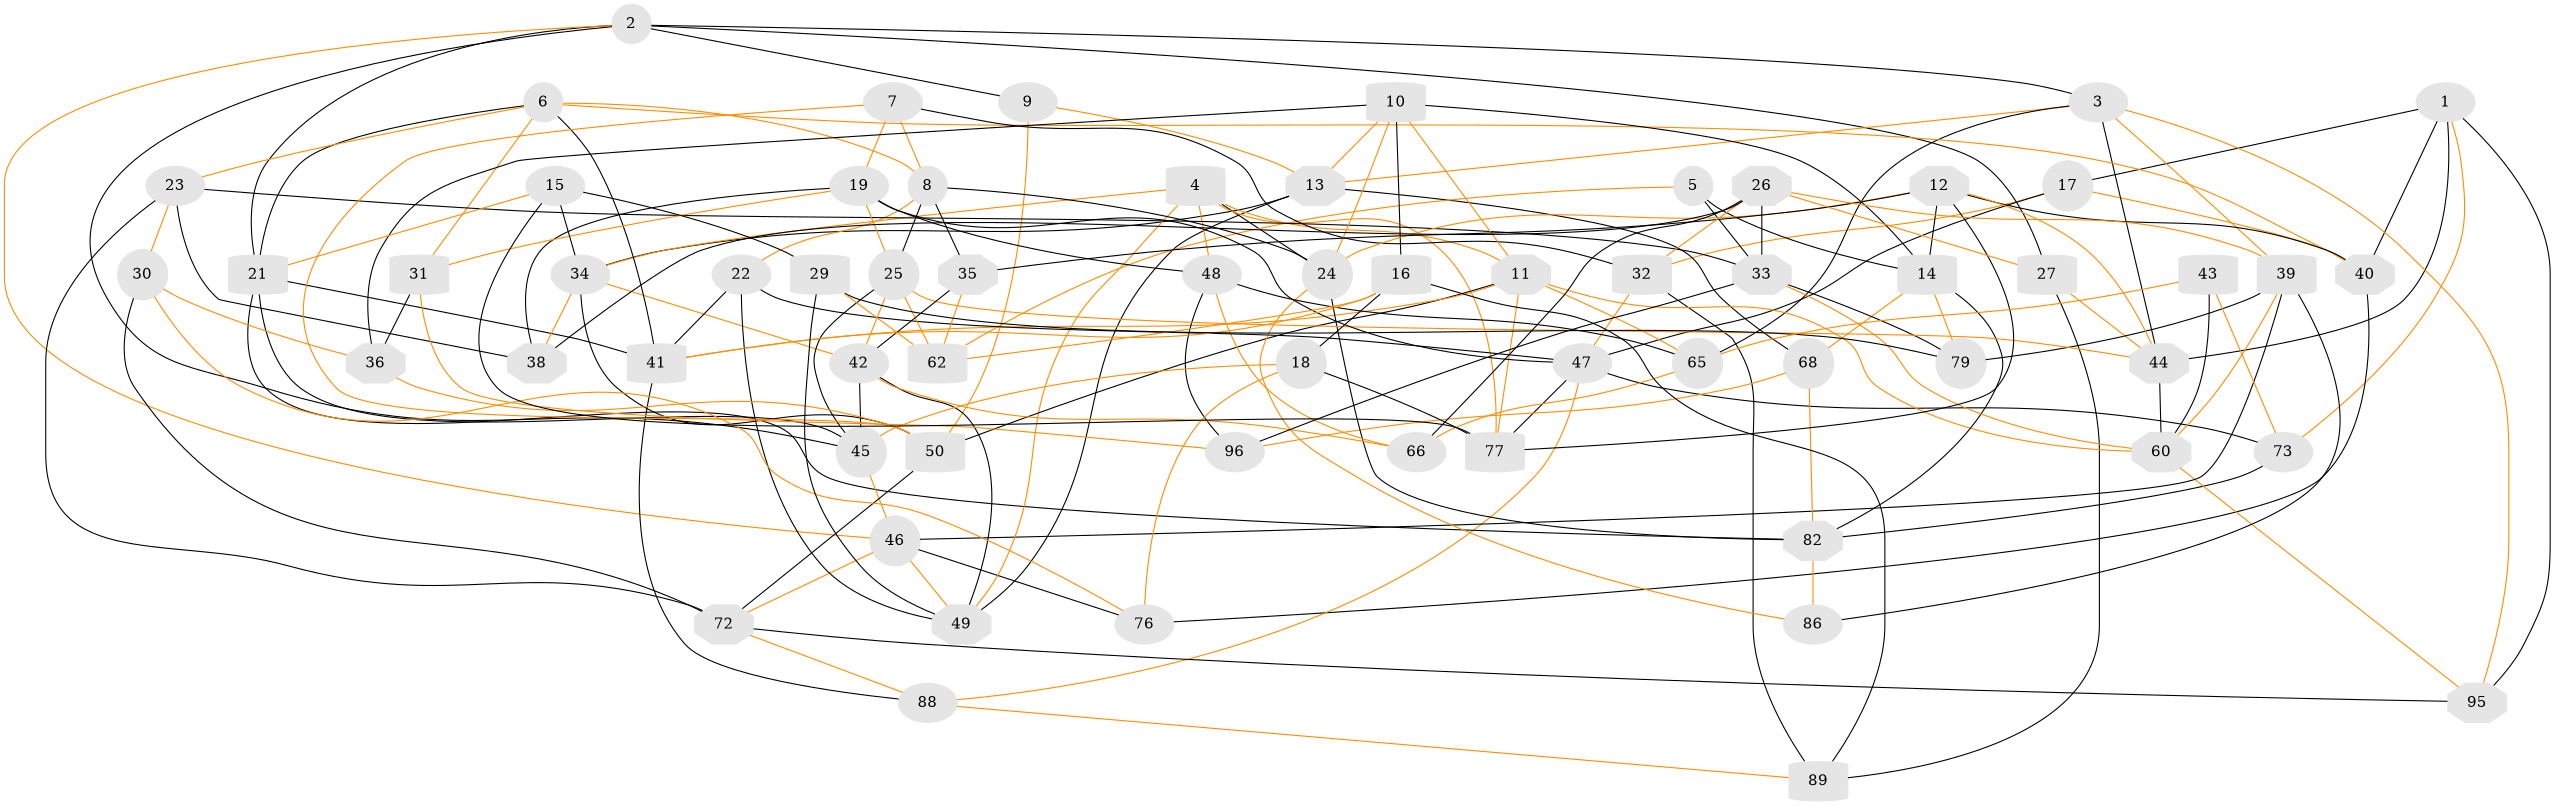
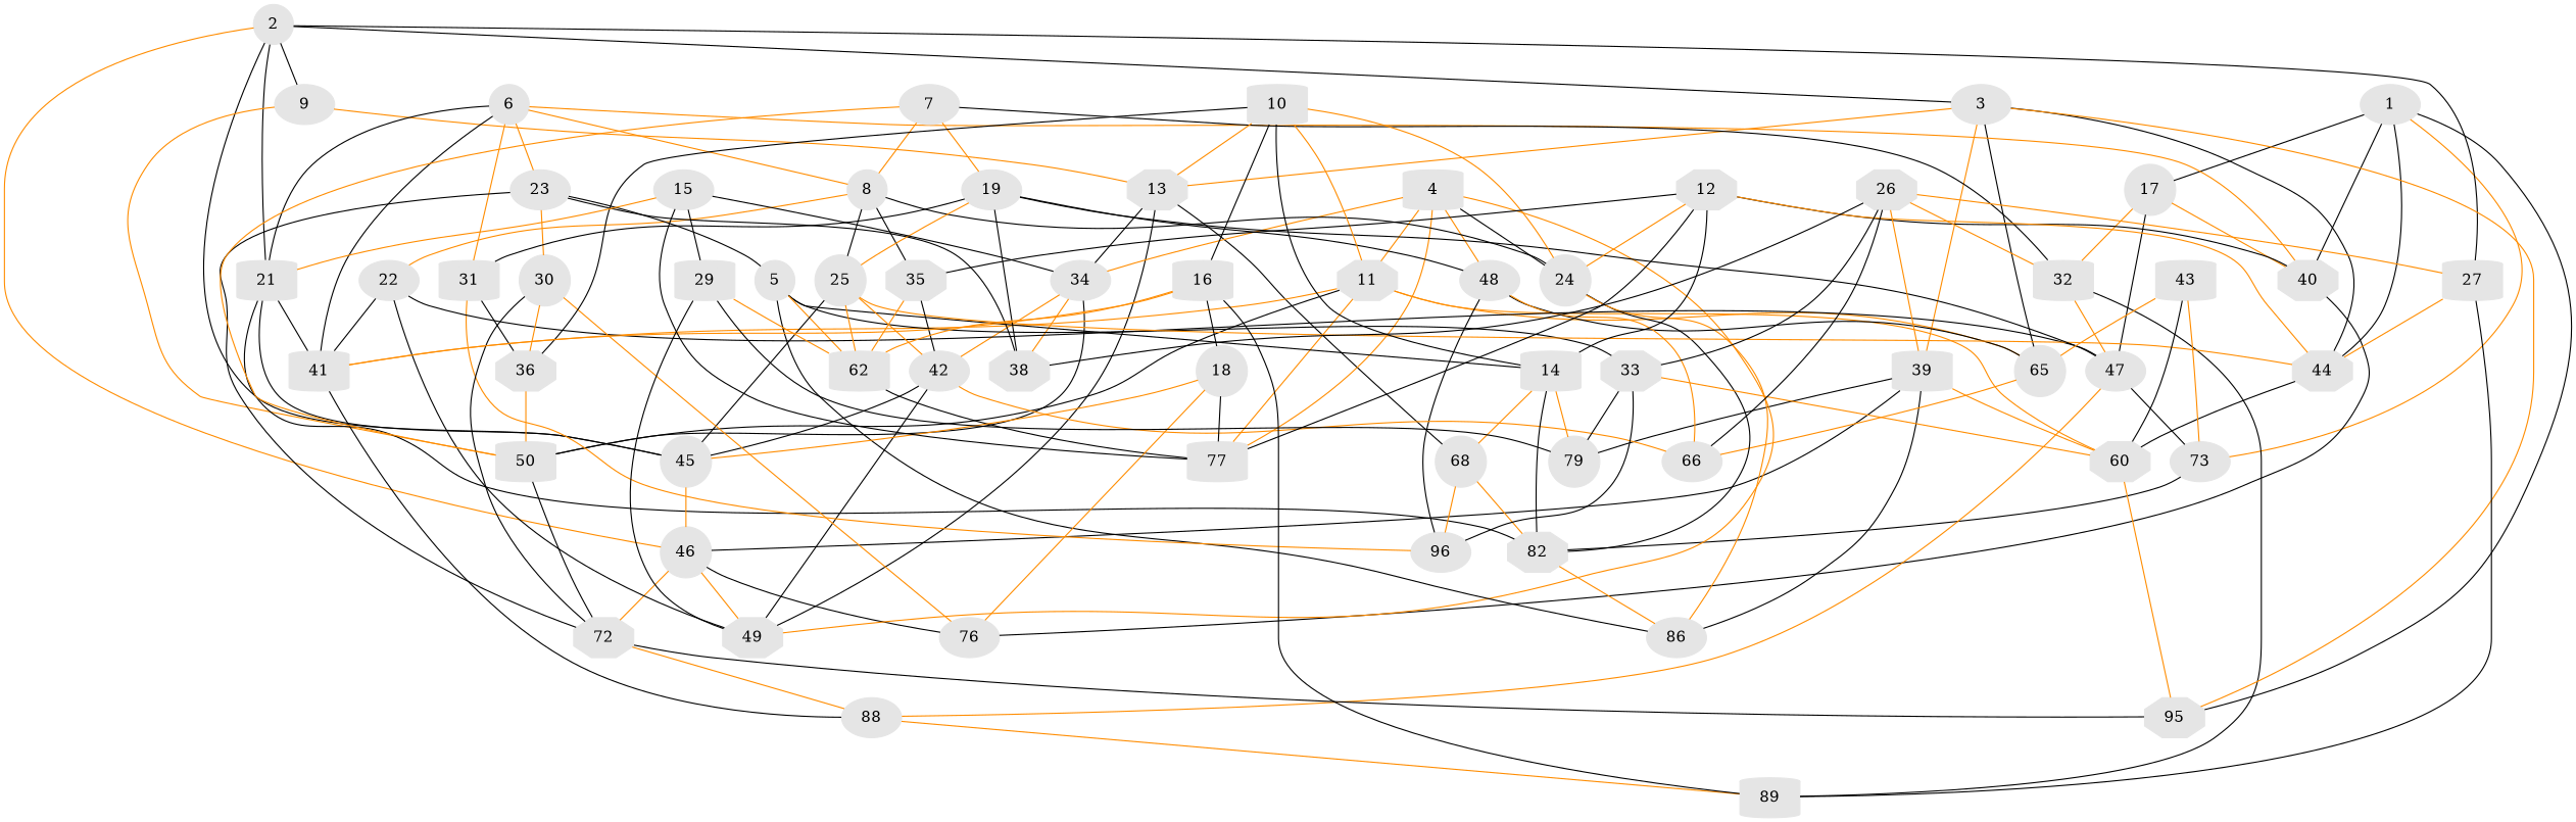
  graph {
    node [color=gray90 shape=ellipse style=filled]
    edge [color=black]
    1 [super="+84"]
    17 [shape=circle]
    40 [shape=octagon super="+53"]
    44 [shape=octagon super="+63"]
    73
    95 [shape=octagon]
    32 [shape=cylinder super="+57"]
    47 [super="+58"]
    76
    60 [shape=octagon super="+91"]
    82 [shape=octagon super="+97"]
    2 [shape=circle super="+28"]
    3 [super="+81"]
    9
    21 [shape=cylinder super="+98"]
    27 [shape=cylinder]
    45 [shape=circle super="+69"]
    46 [shape=circle super="+78"]
    13 [shape=octagon super="+52"]
    39 [shape=cylinder super="+59"]
    65 [shape=circle super="+85"]
    50 [shape=cylinder super="+74"]
    41 [shape=cylinder super="+61"]
    89 [shape=cylinder]
    49 [shape=octagon super="+92"]
    72 [shape=octagon super="+94"]
    34 [super="+37"]
    68 [shape=circle]
    86
    79 [shape=circle]
    66
    4 [shape=cylinder super="+83"]
    11 [shape=octagon super="+67"]
    24 [shape=circle super="+99"]
    48 [super="+51"]
    77 [shape=cylinder super="+80"]
    38 [shape=octagon]
    42 [super="+56"]
    96
    14 [shape=cylinder super="+22"]
    5 [shape=circle]
    33 [shape=octagon super="+93"]
    62 [shape=cylinder super="+64"]
    6 [shape=circle super="+54"]
    8 [shape=circle super="+90"]
    23 [super="+100"]
    31 [shape=cylinder]
    n48 [label=22]
    25 [shape=circle super="+75"]
    35 [shape=octagon]
    30 [shape=circle]
    36 [shape=octagon]
    88
    7
    19 [super="+71"]
    10 [shape=cylinder super="+55"]
    16 [shape=cylinder]
    18 [shape=circle]
    12 [shape=octagon super="+70"]
    15
    29 [shape=cylinder]
    26 [shape=octagon super="+87"]
    43 [shape=cylinder]
    1 -- 17
    1 -- 40 [weight=2]
    1 -- 44
    1 -- 73 [color=darkorange]
    1 -- 95
    17 -- 40 [color=darkorange]
    17 -- 32 [color=darkorange]
    17 -- 47
    40 -- 76
    44 -- 60
    73 -- 82
    32 -- 47 [color=darkorange]
    32 -- 89
    47 -- 73
    47 -- 88 [color=darkorange]
    60 -- 95 [color=darkorange]
    82 -- 86 [color=darkorange]
    2 -- 3
    2 -- 9
    2 -- 21
    2 -- 27
    2 -- 45
    2 -- 46 [color=darkorange]
    3 -- 44
    3 -- 95 [color=darkorange]
    3 -- 13 [color=darkorange]
    3 -- 39 [color=darkorange]
    3 -- 65
    9 -- 13 [color=darkorange]
    9 -- 50 [color=darkorange]
    21 -- 82
    21 -- 45
    21 -- 41
    27 -- 44 [color=darkorange]
    27 -- 89
    45 -- 46 [color=darkorange]
    46 -- 76
    46 -- 49 [color=darkorange]
    46 -- 72 [color=darkorange]
    13 -- 49
    13 -- 34
    13 -- 68
    39 -- 60 [color=darkorange]
    39 -- 46
    39 -- 86
    39 -- 79
    65 -- 66 [color=darkorange]
    50 -- 72
    41 -- 88
    72 -- 95
    72 -- 88 [color=darkorange]
    34 -- 50
    34 -- 38 [color=darkorange]
    34 -- 42 [color=darkorange]
    68 -- 82 [color=darkorange]
    68 -- 96 [color=darkorange]
    4 -- 49 [color=darkorange]
    4 -- 34 [color=darkorange]
    4 -- 11 [color=darkorange]
    4 -- 24
    4 -- 48 [color=darkorange]
    4 -- 77 [color=darkorange]
    11 -- 60 [color=darkorange]
    11 -- 65 [color=darkorange]
    11 -- 50
    11 -- 41 [color=darkorange]
    11 -- 77 [color=darkorange]
    24 -- 82
    24 -- 86 [color=darkorange]
    48 -- 65
    48 -- 66 [color=darkorange]
    48 -- 96
    42 -- 45
    42 -- 49
    42 -- 66 [color=darkorange]
    14 -- 82
    14 -- 68 [color=darkorange]
    14 -- 79 [color=darkorange]
+   5 -- 86
    5 -- 14
    5 -- 33
    5 -- 62 [color=darkorange]
    33 -- 60 [color=darkorange]
    33 -- 79
    33 -- 96
-   47 -- 77
+   62 -- 77
    6 -- 40 [color=darkorange]
    6 -- 21
    6 -- 41
    6 -- 8 [color=darkorange]
    6 -- 23 [color=darkorange]
    6 -- 31 [color=darkorange]
    8 -- 24
    8 -- n48 [color=darkorange]
    8 -- 25
    8 -- 35
    23 -- 72
    23 -- 38
-   23 -- 33
+   23 -- 5
    23 -- 30 [color=darkorange]
    31 -- 96 [color=darkorange]
    31 -- 36
    n48 -- 47
    n48 -- 41
    n48 -- 49
    25 -- 44 [color=darkorange]
    25 -- 45
    25 -- 42 [color=darkorange]
    25 -- 62 [color=darkorange]
    35 -- 42
    35 -- 62 [color=darkorange]
    30 -- 76 [color=darkorange]
    30 -- 72
    30 -- 36 [color=darkorange]
    36 -- 50 [color=darkorange]
    88 -- 89 [color=darkorange]
    7 -- 32
    7 -- 50 [color=darkorange]
    7 -- 8 [color=darkorange]
    7 -- 19 [color=darkorange]
    19 -- 47
    19 -- 48
    19 -- 38
-   19 -- 31 [color=darkorange]
+   19 -- 31
    19 -- 25 [color=darkorange]
    10 -- 13 [color=darkorange]
    10 -- 11 [color=darkorange]
    10 -- 24 [color=darkorange]
    10 -- 14
    10 -- 36
    10 -- 16
    16 -- 41 [color=darkorange]
    16 -- 89
    16 -- 62 [color=darkorange]
    16 -- 18
    18 -- 76 [color=darkorange]
    18 -- 45 [color=darkorange]
    18 -- 77
    12 -- 40
    12 -- 44 [color=darkorange]
    12 -- 24 [color=darkorange]
    12 -- 77
    12 -- 14
    12 -- 35
    15 -- 21 [color=darkorange]
    15 -- 34
    15 -- 77
    15 -- 29
    29 -- 49
    29 -- 79
    29 -- 62 [color=darkorange]
    26 -- 32 [color=darkorange]
    26 -- 27 [color=darkorange]
    26 -- 39 [color=darkorange]
    26 -- 66
    26 -- 38
    26 -- 33
    43 -- 73 [color=darkorange]
    43 -- 60
    43 -- 65 [color=darkorange]
  }
